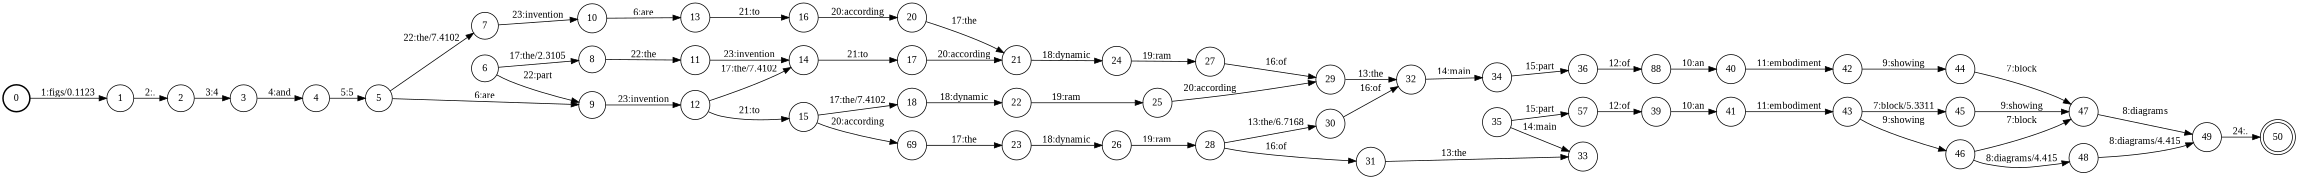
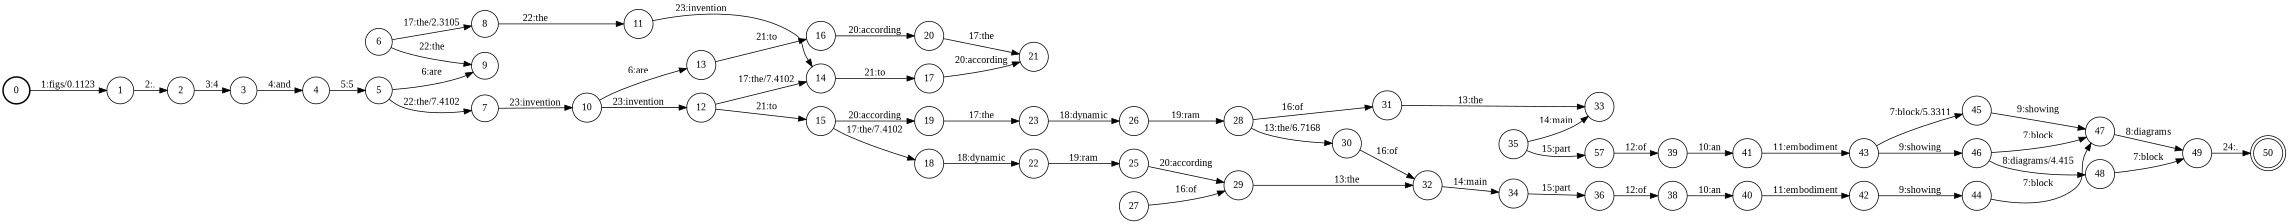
  digraph {
    fontname="Liberation Serif"
    nodesep=0.25
    rankdir=LR
    ranksep=0.4
    node [fontname="Liberation Serif" fontsize=14 shape=circle style=solid]
    edge [fontname="Liberation Serif" fontsize=14]
    n1 [label=0 style=bold]
    n2 [label=1]
    n3 [label=2]
    n4 [label=3]
    n5 [label=4]
    n6 [label=5]
    n7 [label=7]
    n8 [label=9]
    n9 [label=6]
    n10 [label=8]
    n11 [label=10]
    n12 [label=11]
    n13 [label=12]
    n14 [label=13]
    n15 [label=14]
    n16 [label=15]
    n17 [label=16]
    n18 [label=17]
-   n19 [label=69]
+   n19 [label=19]
    n20 [label=18]
    n21 [label=20]
    n22 [label=21]
    n23 [label=23]
    n24 [label=22]
-   n25 [label=24]
    n26 [label=26]
    n27 [label=25]
    n28 [label=27]
    n29 [label=29]
    n30 [label=28]
    n31 [label=31]
    n32 [label=30]
    n33 [label=32]
    n34 [label=33]
    n35 [label=34]
    n36 [label=36]
    n37 [label=35]
    n38 [label=57]
-   n39 [label=88]
+   n39 [label=38]
    n40 [label=39]
    n41 [label=40]
    n42 [label=41]
    n43 [label=42]
    n44 [label=43]
    n45 [label=44]
    n46 [label=45]
    n47 [label=46]
    n48 [label=47]
    n49 [label=48]
    n50 [label=49]
    n51 [label=50 shape=doublecircle]
    n1 -> n2 [label="1:figs/0.1123"]
    n2 -> n3 [label="2:."]
    n3 -> n4 [label="3:4"]
    n4 -> n5 [label="4:and"]
    n5 -> n6 [label="5:5"]
    n6 -> n7 [label="22:the/7.4102"]
    n6 -> n8 [label="6:are"]
    n7 -> n11 [label="23:invention"]
-   n8 -> n13 [label="23:invention"]
-   n9 -> n8 [label="22:part"]
+   n11 -> n13 [label="23:invention"]
+   n9 -> n8 [label="22:the"]
    n9 -> n10 [label="17:the/2.3105"]
    n10 -> n12 [label="22:the"]
    n11 -> n14 [label="6:are"]
    n12 -> n15 [label="23:invention"]
    n13 -> n15 [label="17:the/7.4102"]
    n13 -> n16 [label="21:to"]
    n14 -> n17 [label="21:to"]
    n15 -> n18 [label="21:to"]
    n16 -> n19 [label="20:according"]
    n16 -> n20 [label="17:the/7.4102"]
    n17 -> n21 [label="20:according"]
    n18 -> n22 [label="20:according"]
    n19 -> n23 [label="17:the"]
    n20 -> n24 [label="18:dynamic"]
    n21 -> n22 [label="17:the"]
-   n22 -> n25 [label="18:dynamic"]
    n23 -> n26 [label="18:dynamic"]
    n24 -> n27 [label="19:ram"]
-   n25 -> n28 [label="19:ram"]
    n26 -> n30 [label="19:ram"]
    n27 -> n29 [label="20:according"]
    n28 -> n29 [label="16:of"]
    n29 -> n33 [label="13:the"]
    n30 -> n31 [label="16:of"]
    n30 -> n32 [label="13:the/6.7168"]
    n31 -> n34 [label="13:the"]
    n32 -> n33 [label="16:of"]
    n33 -> n35 [label="14:main"]
    n35 -> n36 [label="15:part"]
    n36 -> n39 [label="12:of"]
    n37 -> n34 [label="14:main"]
    n37 -> n38 [label="15:part"]
    n38 -> n40 [label="12:of"]
    n39 -> n41 [label="10:an"]
    n40 -> n42 [label="10:an"]
    n41 -> n43 [label="11:embodiment"]
    n42 -> n44 [label="11:embodiment"]
    n43 -> n45 [label="9:showing"]
    n44 -> n46 [label="7:block/5.3311"]
    n44 -> n47 [label="9:showing"]
    n45 -> n48 [label="7:block"]
    n46 -> n48 [label="9:showing"]
    n47 -> n48 [label="7:block"]
    n47 -> n49 [label="8:diagrams/4.415"]
    n48 -> n50 [label="8:diagrams"]
-   n49 -> n50 [label="8:diagrams/4.415"]
+   n49 -> n50 [label="7:block"]
    n50 -> n51 [label="24:."]
  }
